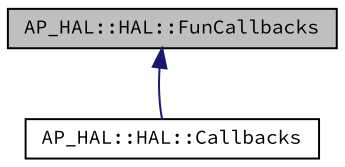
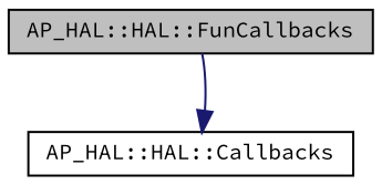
  digraph {
    fontname="Source Code Pro"
    node [color=black fontname="Source Code Pro" fontsize=10 shape=record style=filled]
    n1 [fillcolor=grey75 fontcolor=black height=0.2 label="AP_HAL::HAL::FunCallbacks" width=0.4]
    n2 [fillcolor=white height=0.2 label="AP_HAL::HAL::Callbacks" width=0.4]
-   n1 -> n2 [color=midnightblue dir=back fontname="Source Code Pro" fontsize=10 labelfontname=Helvetica labelfontsize=10 style=solid]
+   n2 -> n1 [color=midnightblue dir=back fontname="Source Code Pro" fontsize=10 labelfontname=Helvetica labelfontsize=10 style=solid]
  }
